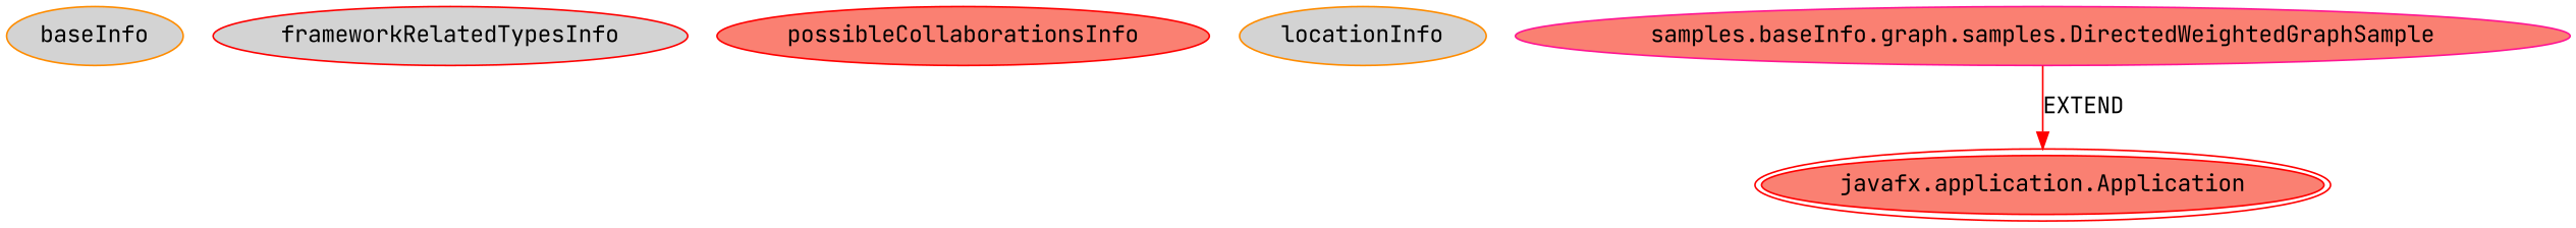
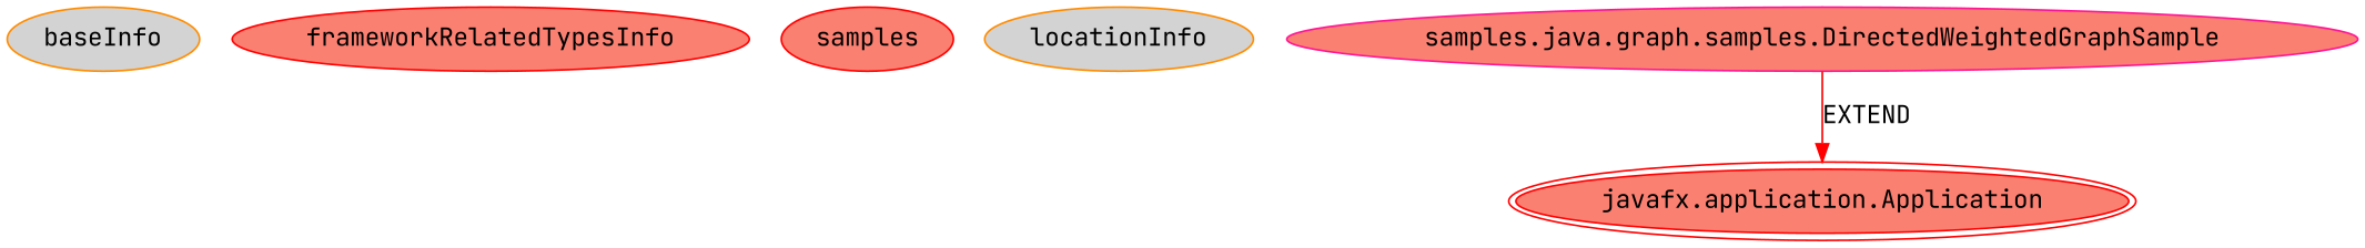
  digraph {
    fontname="JetBrains Mono"
    node [style=filled fillcolor=salmon color=red fontname="JetBrains Mono"]
    baseInfo [category=extension_graph graphId=351 isAnonymous=false possibleRelation=false fillcolor=lightgrey color=darkorange]
-   frameworkRelatedTypesInfo [0="javafx.application.Application" fillcolor=lightgrey]
-   possibleCollaborationsInfo
+   frameworkRelatedTypesInfo [0="javafx.application.Application"]
+   possibleCollaborationsInfo [label=samples]
    locationInfo [contextSignature=DirectedWeightedGraphSample filePath="/DenisTyschenko-JavaFx-Graph/JavaFx-Graph-master/src/samples/java/graph/samples/DirectedWeightedGraphSample.java" graphId=351 projectName="DenisTyschenko-JavaFx-Graph" fillcolor=lightgrey color=darkorange]
-   n5 [color=deeppink isFrameworkType=false label="samples.baseInfo.graph.samples.DirectedWeightedGraphSample" vertexType=ROOT_CLIENT_CLASS_DECLARATION]
+   n5 [color=deeppink isFrameworkType=false label="samples.java.graph.samples.DirectedWeightedGraphSample" vertexType=ROOT_CLIENT_CLASS_DECLARATION]
    n6 [isFrameworkType=true label="javafx.application.Application" peripheries=2 vertexType=FRAMEWORK_CLASS_TYPE]
    n5 -> n6 [color=red label=EXTEND fontname="JetBrains Mono"]
  }
